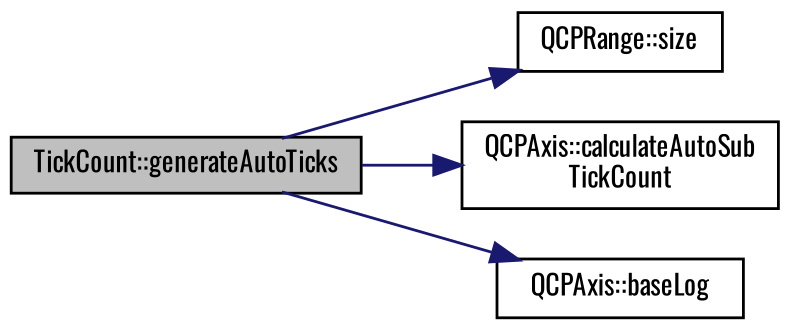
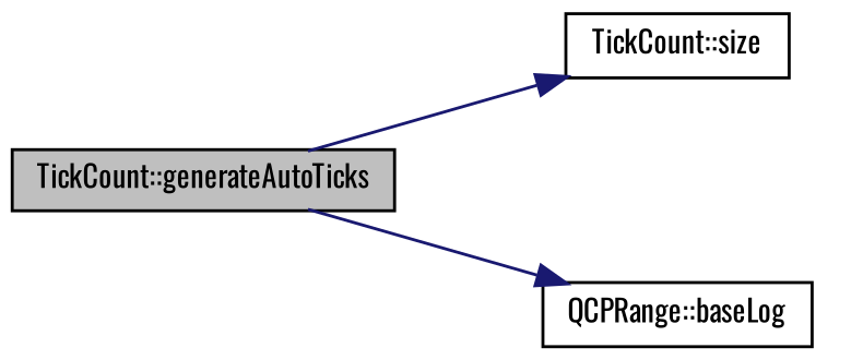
  digraph {
    fontname=Oswald
    rankdir=LR
    node [color=black fillcolor=white fontname=Oswald fontsize=10 shape=record style=filled]
    edge [color=midnightblue fontname=Oswald fontsize=10 labelfontname=Helvetica labelfontsize=10 style=solid]
    n1 [fillcolor=grey75 fontcolor=black height=0.2 label="TickCount::generateAutoTicks" width=0.4]
-   n2 [height=0.2 label="QCPRange::size" width=0.4]
-   n3 [height=0.2 label="QCPAxis::calculateAutoSub\lTickCount" width=0.4]
-   n4 [height=0.2 label="QCPAxis::baseLog" width=0.4]
+   n2 [height=0.2 label="TickCount::size" width=0.4]
+   n4 [height=0.2 label="QCPRange::baseLog" width=0.4]
    n1 -> n2
-   n1 -> n3
    n1 -> n4
  }
